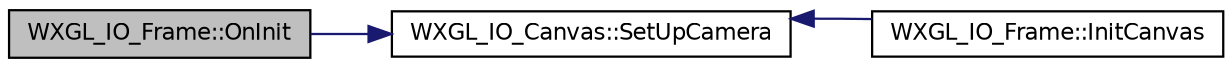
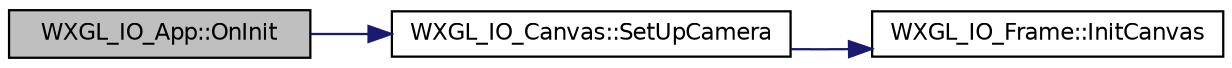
  digraph {
    fontname="DejaVu Sans"
    rankdir=LR
    node [color=black fillcolor=white fontname="DejaVu Sans" fontsize=10 shape=record style=filled]
    edge [color=midnightblue fontname="DejaVu Sans" fontsize=10 labelfontname=Helvetica labelfontsize=10 style=solid]
-   n1 [fillcolor=grey75 fontcolor=black height=0.2 label="WXGL_IO_Frame::OnInit" width=0.4]
+   n1 [fillcolor=grey75 fontcolor=black height=0.2 label="WXGL_IO_App::OnInit" width=0.4]
    n2 [height=0.2 label="WXGL_IO_Canvas::SetUpCamera" width=0.4]
    n3 [height=0.2 label="WXGL_IO_Frame::InitCanvas" width=0.4]
    n1 -> n2
-   n3 -> n2
+   n2 -> n3
  }
